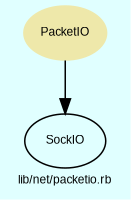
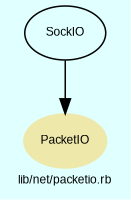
  digraph {
    bgcolor=lightcyan1
    compound=true
    fontname=Arial
    fontsize=8
    label="lib/net/packetio.rb"
    node [fontname=Arial fontsize=8]
    n1 [color=palegoldenrod fontcolor=black label=PacketIO shape=ellipse style=filled]
    n2 [color=black label=SockIO]
-   n1 -> n2
+   n2 -> n1
  }
